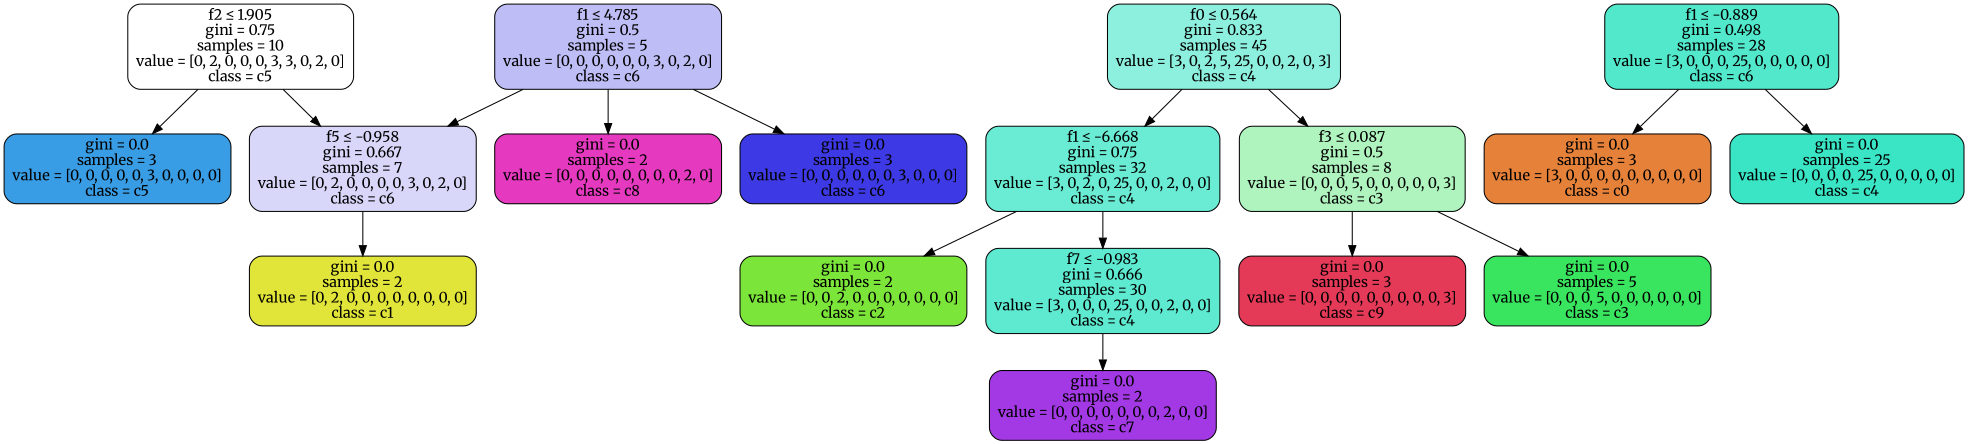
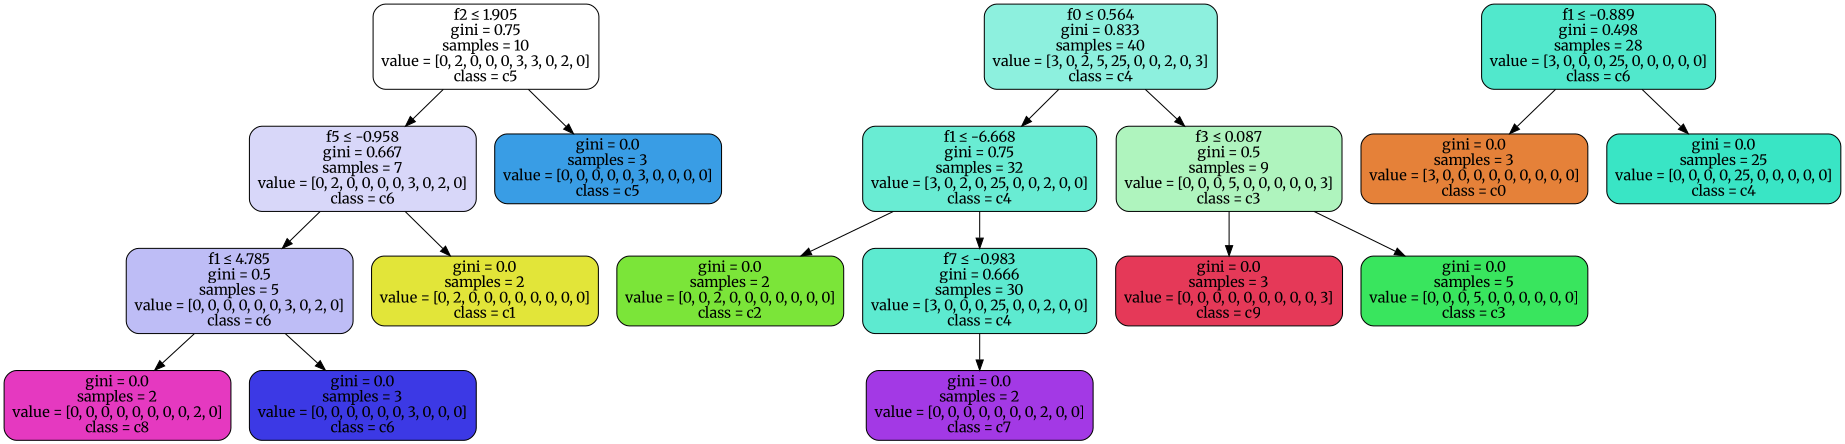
  digraph {
    fontname=Merriweather
    node [color=black fontname=Merriweather shape=box style="filled, rounded"]
    edge [fontname=Merriweather]
    n1 [fillcolor="#399de500" label=<f2 &le; 1.905<br/>gini = 0.75<br/>samples = 10<br/>value = [0, 2, 0, 0, 0, 3, 3, 0, 2, 0]<br/>class = c5>]
    n2 [fillcolor="#3c39e533" label=<f5 &le; -0.958<br/>gini = 0.667<br/>samples = 7<br/>value = [0, 2, 0, 0, 0, 0, 3, 0, 2, 0]<br/>class = c6>]
    n3 [fillcolor="#399de5ff" label=<gini = 0.0<br/>samples = 3<br/>value = [0, 0, 0, 0, 0, 3, 0, 0, 0, 0]<br/>class = c5>]
-   n4 [fillcolor="#39e5c592" label=<f0 &le; 0.564<br/>gini = 0.833<br/>samples = 45<br/>value = [3, 0, 2, 5, 25, 0, 0, 2, 0, 3]<br/>class = c4>]
+   n4 [fillcolor="#39e5c592" label=<f0 &le; 0.564<br/>gini = 0.833<br/>samples = 40<br/>value = [3, 0, 2, 5, 25, 0, 0, 2, 0, 3]<br/>class = c4>]
    n5 [fillcolor="#39e5c5c1" label=<f1 &le; -6.668<br/>gini = 0.75<br/>samples = 32<br/>value = [3, 0, 2, 0, 25, 0, 0, 2, 0, 0]<br/>class = c4>]
-   n6 [fillcolor="#39e55e66" label=<f3 &le; 0.087<br/>gini = 0.5<br/>samples = 8<br/>value = [0, 0, 0, 5, 0, 0, 0, 0, 0, 3]<br/>class = c3>]
+   n6 [fillcolor="#39e55e66" label=<f3 &le; 0.087<br/>gini = 0.5<br/>samples = 9<br/>value = [0, 0, 0, 5, 0, 0, 0, 0, 0, 3]<br/>class = c3>]
    n7 [fillcolor="#3c39e555" label=<f1 &le; 4.785<br/>gini = 0.5<br/>samples = 5<br/>value = [0, 0, 0, 0, 0, 0, 3, 0, 2, 0]<br/>class = c6>]
    n8 [fillcolor="#e2e539ff" label=<gini = 0.0<br/>samples = 2<br/>value = [0, 2, 0, 0, 0, 0, 0, 0, 0, 0]<br/>class = c1>]
    n9 [fillcolor="#e539c0ff" label=<gini = 0.0<br/>samples = 2<br/>value = [0, 0, 0, 0, 0, 0, 0, 0, 2, 0]<br/>class = c8>]
    n10 [fillcolor="#3c39e5ff" label=<gini = 0.0<br/>samples = 3<br/>value = [0, 0, 0, 0, 0, 0, 3, 0, 0, 0]<br/>class = c6>]
    n11 [fillcolor="#7be539ff" label=<gini = 0.0<br/>samples = 2<br/>value = [0, 0, 2, 0, 0, 0, 0, 0, 0, 0]<br/>class = c2>]
    n12 [fillcolor="#39e5c5d0" label=<f7 &le; -0.983<br/>gini = 0.666<br/>samples = 30<br/>value = [3, 0, 0, 0, 25, 0, 0, 2, 0, 0]<br/>class = c4>]
    n13 [fillcolor="#e53958ff" label=<gini = 0.0<br/>samples = 3<br/>value = [0, 0, 0, 0, 0, 0, 0, 0, 0, 3]<br/>class = c9>]
    n14 [fillcolor="#39e55eff" label=<gini = 0.0<br/>samples = 5<br/>value = [0, 0, 0, 5, 0, 0, 0, 0, 0, 0]<br/>class = c3>]
    n15 [fillcolor="#a339e5ff" label=<gini = 0.0<br/>samples = 2<br/>value = [0, 0, 0, 0, 0, 0, 0, 2, 0, 0]<br/>class = c7>]
    n16 [fillcolor="#39e5c5e0" label=<f1 &le; -0.889<br/>gini = 0.498<br/>samples = 28<br/>value = [3, 0, 0, 0, 25, 0, 0, 0, 0, 0]<br/>class = c6>]
    n17 [fillcolor="#e58139ff" label=<gini = 0.0<br/>samples = 3<br/>value = [3, 0, 0, 0, 0, 0, 0, 0, 0, 0]<br/>class = c0>]
    n18 [fillcolor="#39e5c5ff" label=<gini = 0.0<br/>samples = 25<br/>value = [0, 0, 0, 0, 25, 0, 0, 0, 0, 0]<br/>class = c4>]
    n1 -> n2
    n1 -> n3
-   n7 -> n2
+   n2 -> n7
    n2 -> n8
    n4 -> n5
    n4 -> n6
    n5 -> n11
    n5 -> n12
    n6 -> n13
    n6 -> n14
    n7 -> n9
    n7 -> n10
    n12 -> n15
    n16 -> n17
    n16 -> n18
  }
